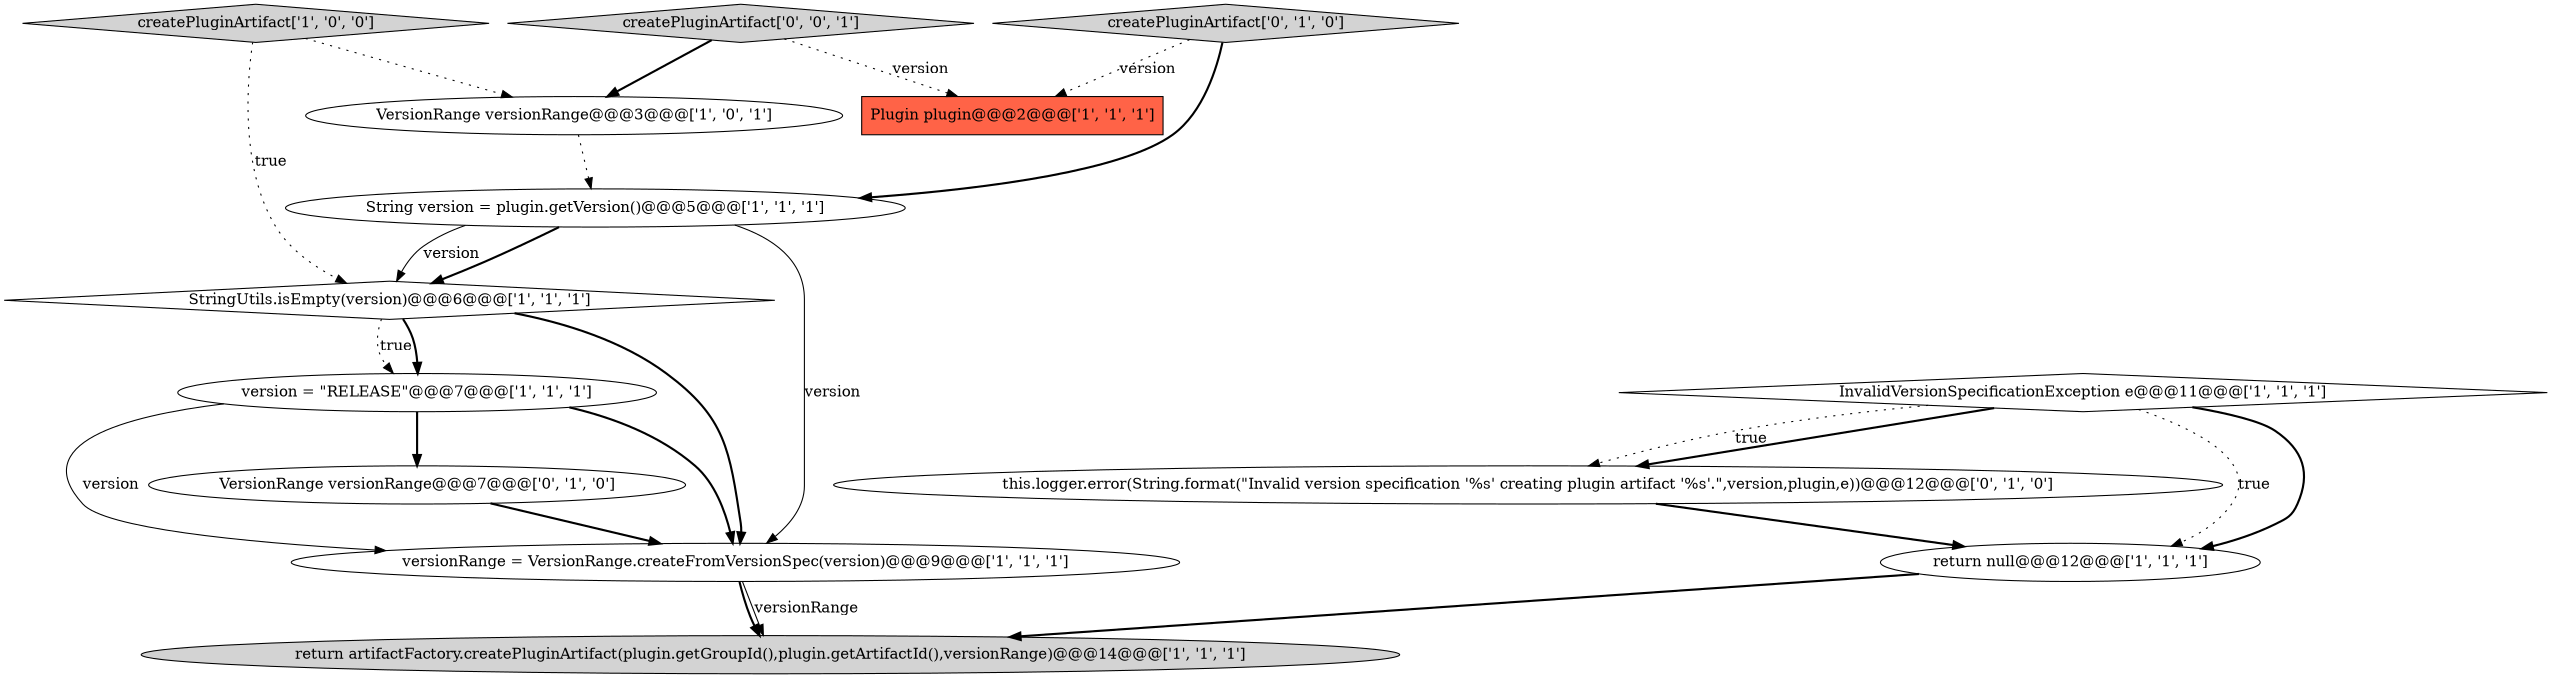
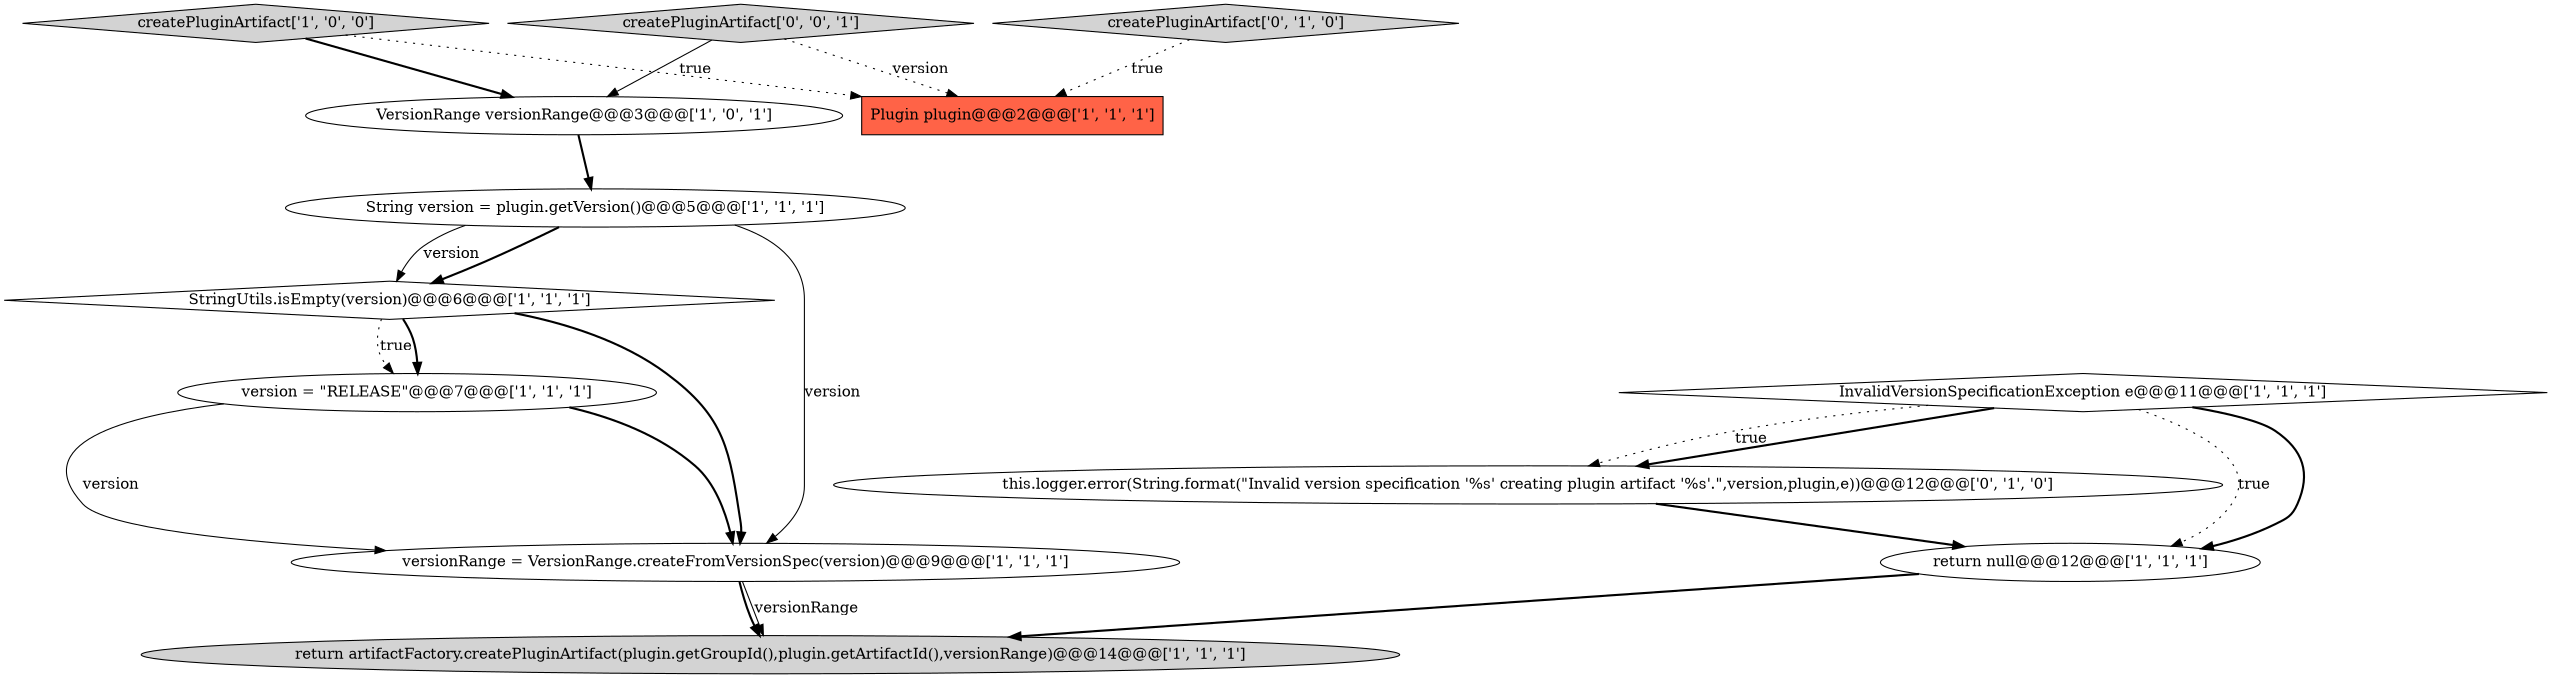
  digraph {
    node [fillcolor=white shape=ellipse style=filled]
    edge [style=bold]
    n1 [label="String version = plugin.getVersion()@@@5@@@['1', '1', '1']"]
    n2 [label="versionRange = VersionRange.createFromVersionSpec(version)@@@9@@@['1', '1', '1']"]
    n3 [label="StringUtils.isEmpty(version)@@@6@@@['1', '1', '1']" shape=diamond]
    n4 [fillcolor=lightgray label="return artifactFactory.createPluginArtifact(plugin.getGroupId(),plugin.getArtifactId(),versionRange)@@@14@@@['1', '1', '1']"]
    n5 [label="version = \"RELEASE\"@@@7@@@['1', '1', '1']"]
    n6 [label="this.logger.error(String.format(\"Invalid version specification '%s' creating plugin artifact '%s'.\",version,plugin,e))@@@12@@@['0', '1', '0']"]
    n7 [label="return null@@@12@@@['1', '1', '1']"]
-   n8 [label="VersionRange versionRange@@@7@@@['0', '1', '0']"]
    n9 [label="VersionRange versionRange@@@3@@@['1', '0', '1']"]
    n10 [fillcolor=lightgray label="createPluginArtifact['1', '0', '0']" shape=diamond]
    n11 [fillcolor=tomato label="Plugin plugin@@@2@@@['1', '1', '1']" shape=box]
    n12 [fillcolor=lightgray label="createPluginArtifact['0', '1', '0']" shape=diamond]
    n13 [label="InvalidVersionSpecificationException e@@@11@@@['1', '1', '1']" shape=diamond]
    n14 [fillcolor=lightgray label="createPluginArtifact['0', '0', '1']" shape=diamond]
    n1 -> n2 [label=version style=solid]
    n1 -> n3
    n1 -> n3 [label=version style=solid]
    n2 -> n4
    n2 -> n4 [label=versionRange style=solid]
    n3 -> n2
    n3 -> n5 [label=true style=dotted]
    n3 -> n5
    n5 -> n2
    n5 -> n2 [label=version style=solid]
-   n5 -> n8
    n6 -> n7
    n7 -> n4
-   n8 -> n2
-   n9 -> n1 [style=dotted]
-   n10 -> n9 [style=dotted]
-   n10 -> n3 [label=true style=dotted]
-   n12 -> n1
-   n12 -> n11 [label=version style=dotted]
+   n9 -> n1
+   n10 -> n9
+   n10 -> n11 [label=true style=dotted]
+   n12 -> n11 [label=true style=dotted]
    n13 -> n6
    n13 -> n6 [label=true style=dotted]
    n13 -> n7
    n13 -> n7 [label=true style=dotted]
-   n14 -> n9
+   n14 -> n9 [style=solid]
    n14 -> n11 [label=version style=dotted]
  }
